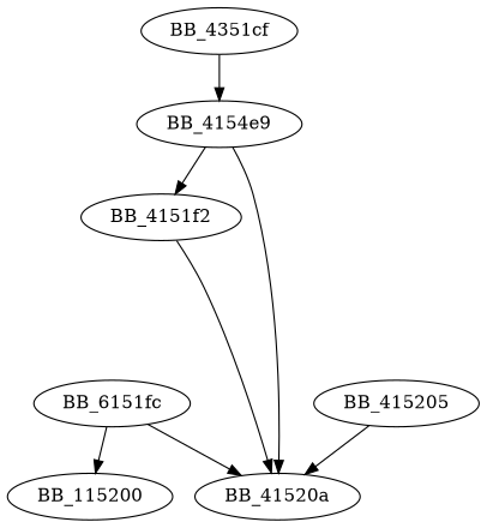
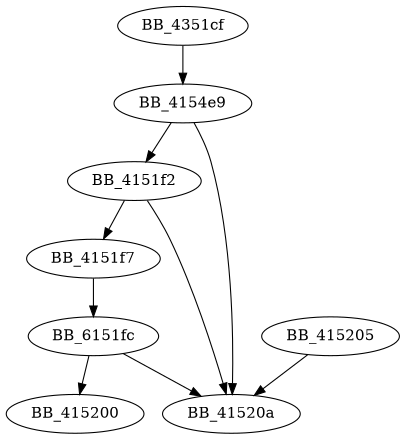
  digraph {
    n1 [label=BB_4351cf]
    n2 [label=BB_4154e9]
    BB_4151f2
    BB_41520a
+   BB_4151f7
    n6 [label=BB_6151fc]
-   BB_415200 [label=BB_115200]
+   BB_415200
    BB_415205
    n1 -> n2
    n2 -> BB_4151f2
    n2 -> BB_41520a
    BB_4151f2 -> BB_41520a
+   BB_4151f2 -> BB_4151f7
+   BB_4151f7 -> n6
    n6 -> BB_41520a
    n6 -> BB_415200
    BB_415205 -> BB_41520a
  }
